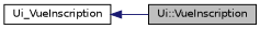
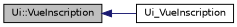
  digraph {
    rankdir=LR
    node [color=black fontname=Helvetica fontsize=10 shape=record style=filled]
    n1 [fillcolor=grey75 fontcolor=black height=0.2 label="Ui::VueInscription" width=0.4]
    n2 [fillcolor=white height=0.2 label=Ui_VueInscription width=0.4]
-   n2 -> n1 [color=midnightblue dir=back fontname=Helvetica fontsize=10 labelfontname=Helvetica labelfontsize=10 style=solid]
+   n1 -> n2 [color=midnightblue dir=back fontname=Helvetica fontsize=10 labelfontname=Helvetica labelfontsize=10 style=solid]
  }
